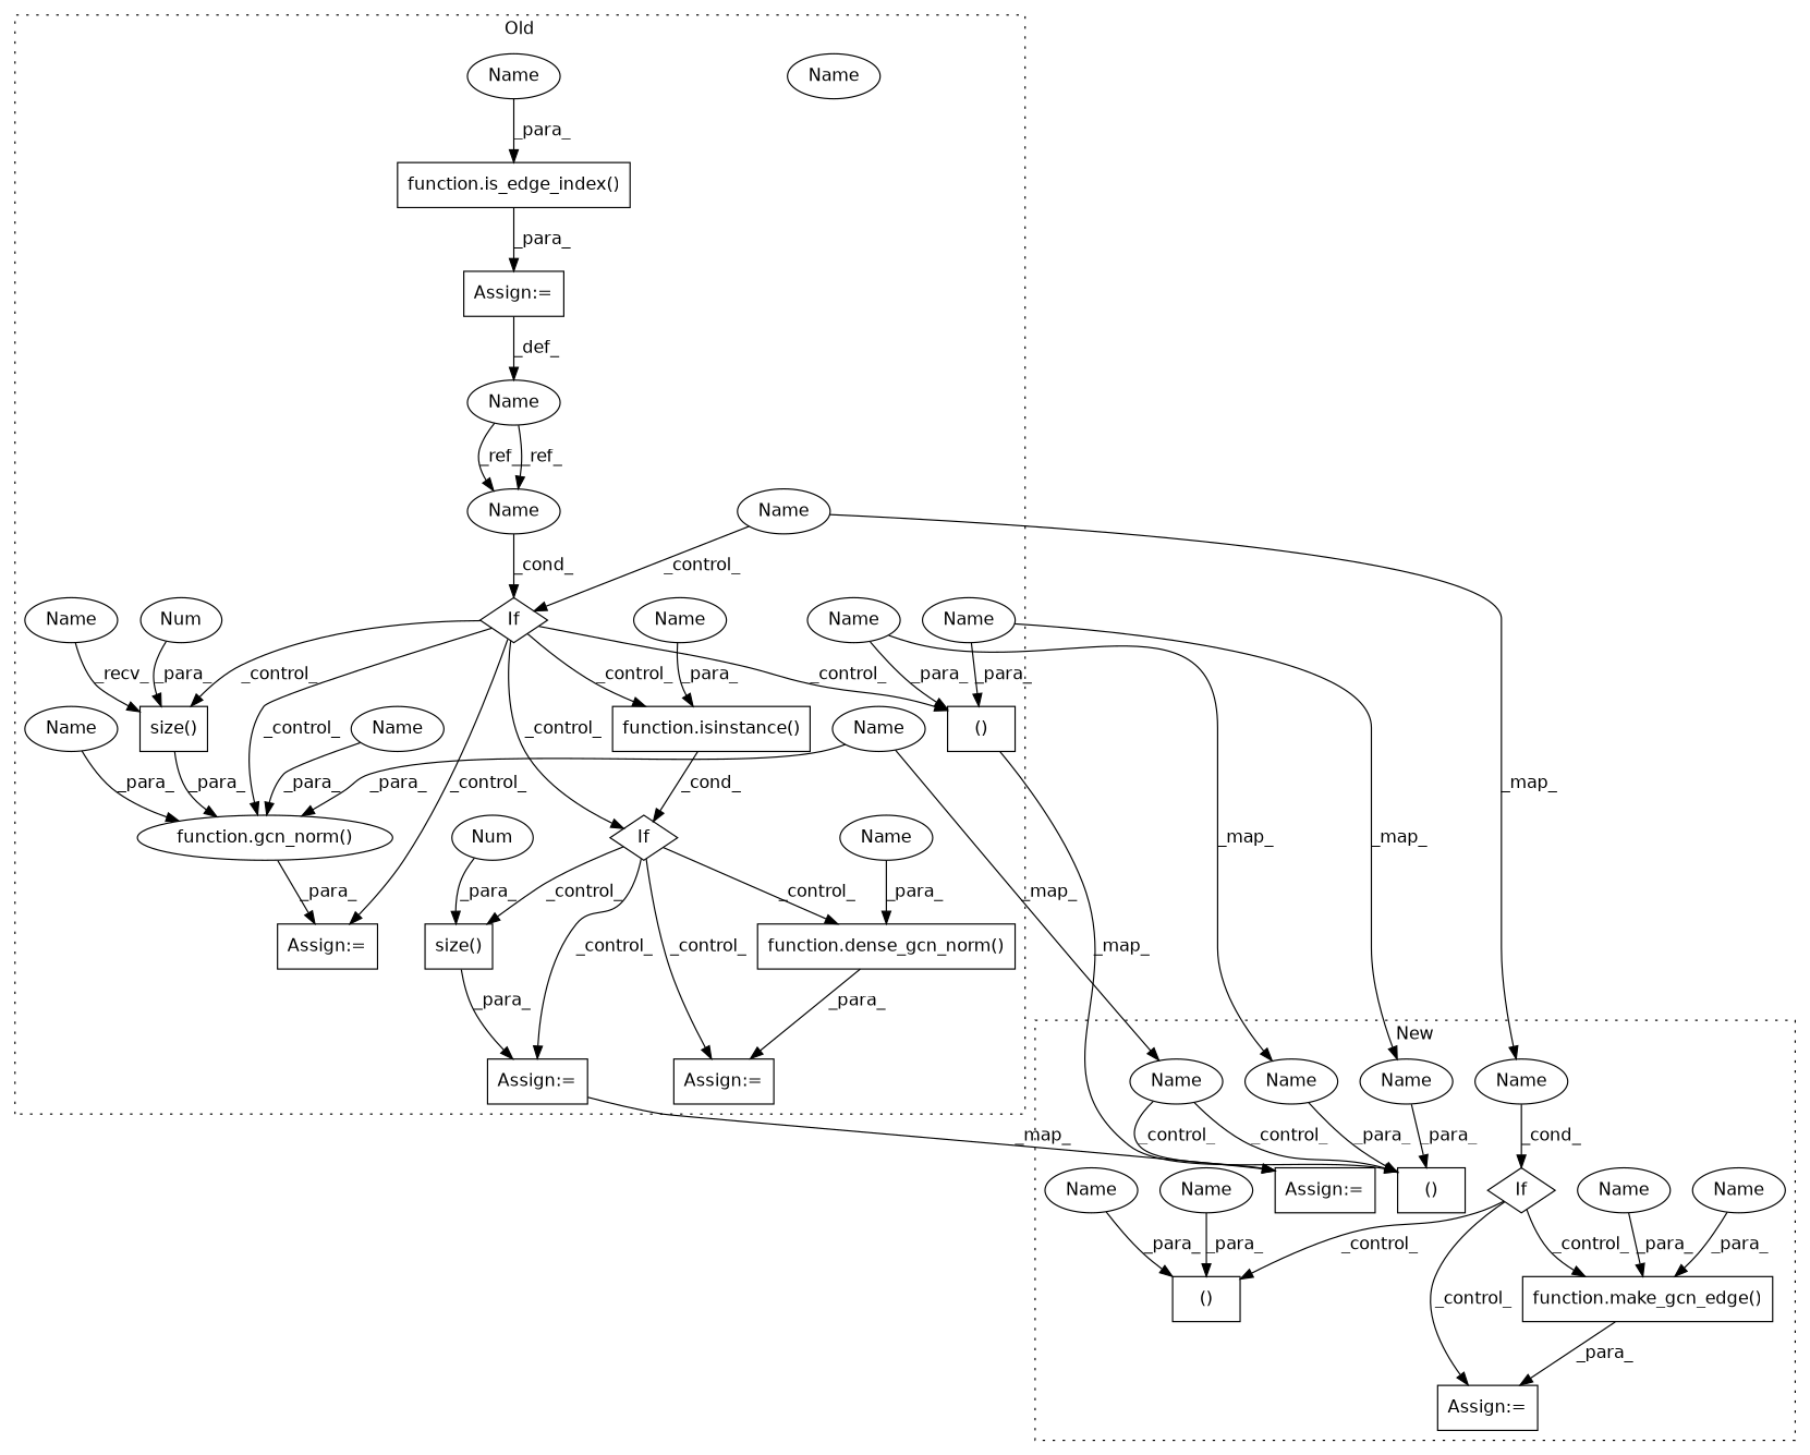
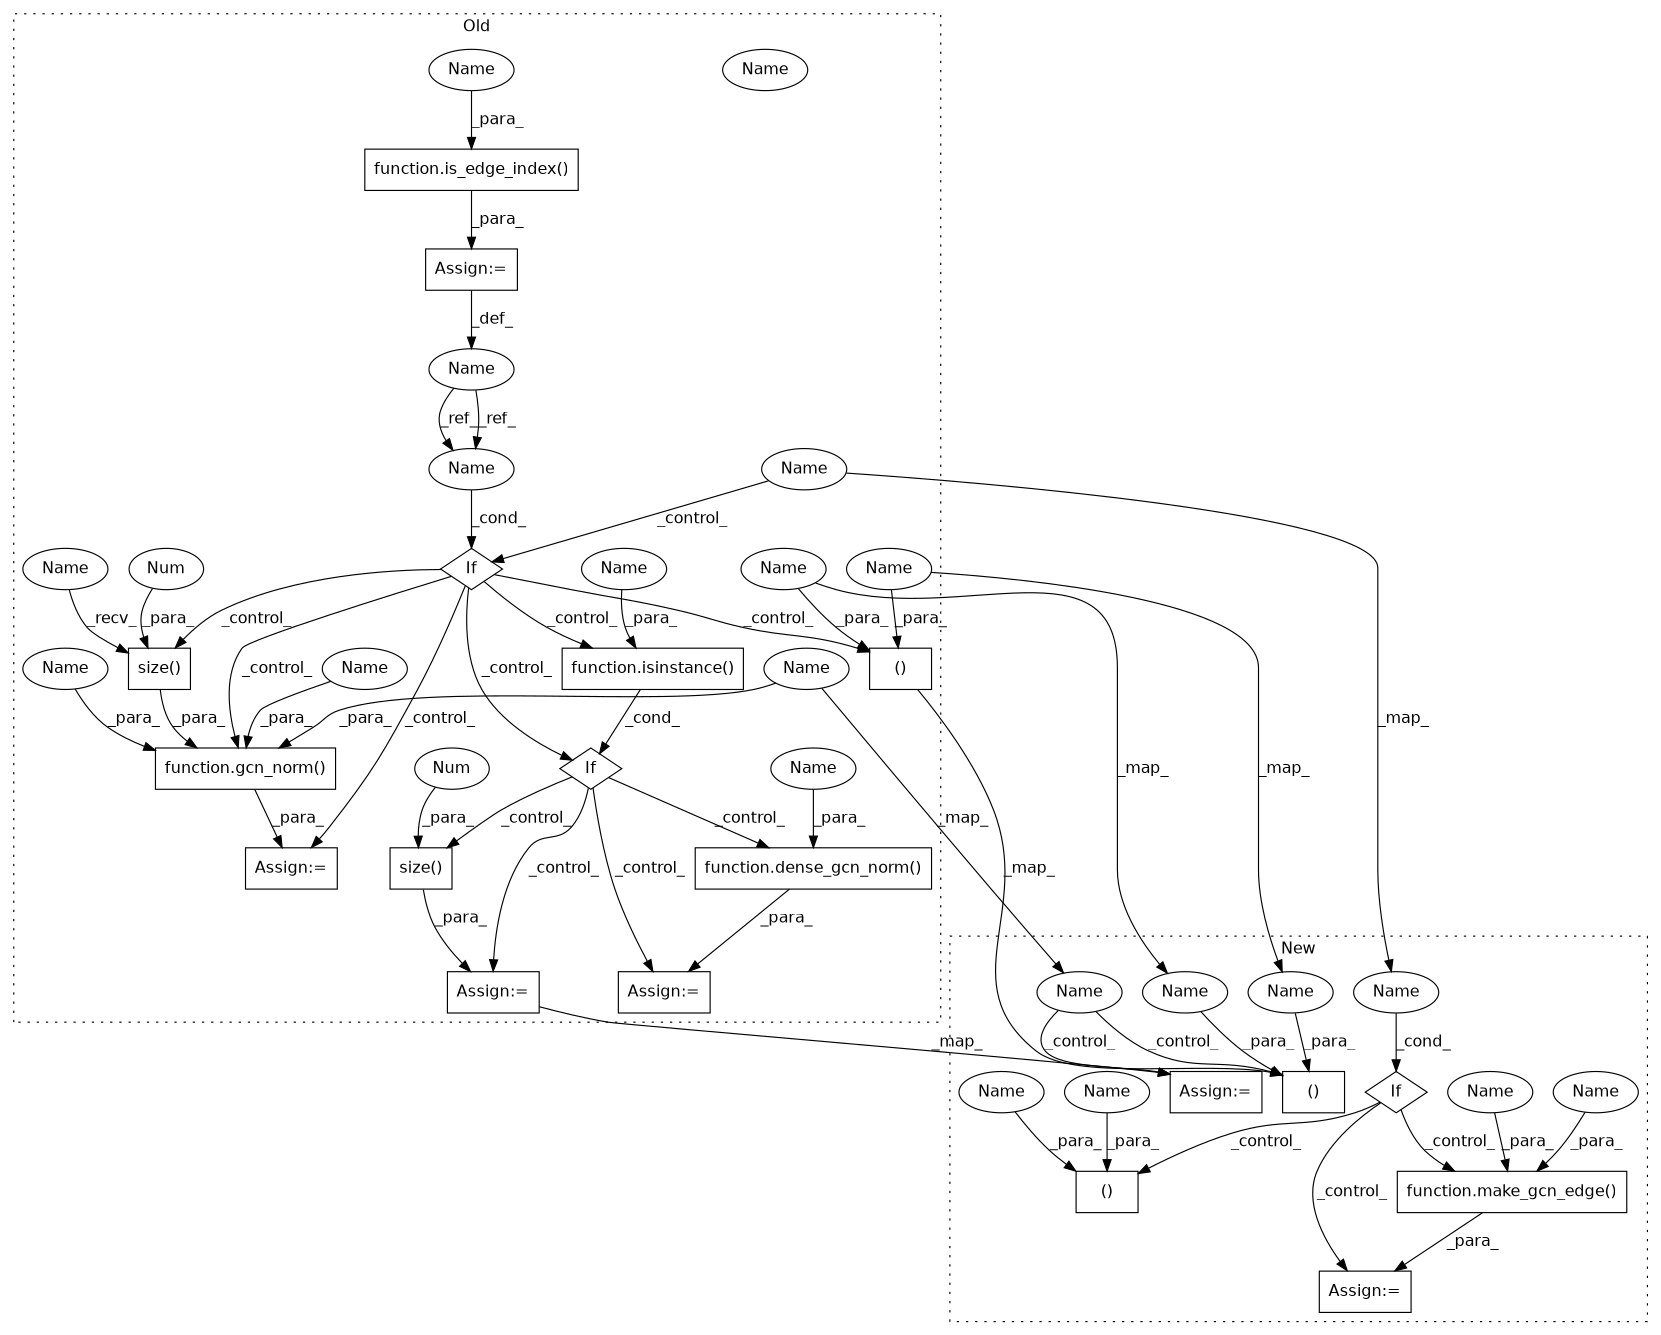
  digraph {
    fontname="DejaVu Sans"
    node [a=87 fontname="DejaVu Sans" l=10 s=2929 shape=ellipse]
    edge [fontname="DejaVu Sans"]
    n1 [a=75 l="7,1" label="size()" s="3311,3319" shape=box]
    n2 [a=75 l="7,1" label="size()" s="3065,3073" shape=box]
    n3 [a=76 l=1 label=Num s=3318]
    n4 [a=76 l=1 label=Num s=3072]
-   n5 [a=75 l="51,16" label="function.gcn_norm()" s="2989,3126"]
+   n5 [a=75 l="51,16" label="function.gcn_norm()" s="2989,3126" shape=box]
    n6 [l=12 label=Name]
    n7 [l=12 label=Name s=2811]
    n8 [a=75 l="14,1" label="function.is_edge_index()" s="2826,2850" shape=box]
    n9 [a=75 l="40,37" label="function.dense_gcn_norm()" s="3496,3546" shape=box]
    n10 [a=68 l=3 label="Assign:=" s=2823 shape=box]
    n11 [a=68 l=3 label="Assign:=" s=3493 shape=box]
    n12 [a=68 l=16 label="Assign:=" s=2973 shape=box]
    n13 [a=96 l=3 label=If s=2926 shape=diamond]
    n14 [a=54 l=13 label="()" s=2973 shape=box]
    n15 [a=96 l=0 label=If s=3164 shape=diamond]
    n16 [a=75 l="11,1" label="function.isinstance()" s="3164,3199" shape=box]
    n17 [l=14 label=Name s=2894]
    n18 [l=19 label=Name s=3107]
    n19 [a=68 l=3 label="Assign:=" s=3232 shape=box]
    n20 [l=12 label=Name]
    n21 [l=1 label=Name s=3065]
    n22 [l=11 label=Name s=2975]
    n23 [l=11 label=Name s=3052]
    n24 [label=Name s=3536]
    n25 [label=Name s=3175]
    n26 [label=Name s=3040]
    n27 [label=Name s=2963]
    n28 [label=Name s=2840]
    n29 [a=75 l="35,1" label="function.make_gcn_edge()" s="2944,3002" shape=box]
    n30 [a=54 l=13 label="()" s=2928 shape=box]
    n31 [a=68 l=16 label="Assign:=" s=2928 shape=box]
    n32 [a=96 l=3 label=If s=2883 shape=diamond]
    n33 [a=54 l=13 label="()" s=2771 shape=box]
    n34 [l=14 label=Name s=2886]
    n35 [l=19 label=Name s=2724]
    n36 [a=68 l=16 label="Assign:=" s=2771 shape=box]
    n37 [label=Name s=2761]
    n38 [label=Name s=2979]
    n39 [label=Name s=2918]
    n40 [l=11 label=Name s=2773]
    n41 [l=11 label=Name s=2991]
    n42 [l=11 label=Name s=2930]
    subgraph cluster_1 {
      label=Old
      style=dotted
      n1
      n2
      n3
      n4
      n5
      n6
      n7
      n8
      n9
      n10
      n11
      n12
      n13
      n14
      n15
      n16
      n17
      n18
      n19
      n20
      n21
      n22
      n23
      n24
      n25
      n26
      n27
      n28
    }
    subgraph cluster_2 {
      label=New
      style=dotted
      n29
      n30
      n31
      n32
      n33
      n34
      n35
      n36
      n37
      n38
      n39
      n40
      n41
      n42
    }
    n1 -> n19 [label=_para_]
    n2 -> n5 [label=_para_]
    n3 -> n1 [label=_para_]
    n4 -> n2 [label=_para_]
    n5 -> n12 [label=_para_]
    n7 -> n20 [label=_ref_]
    n7 -> n20 [label=_ref_]
    n8 -> n10 [label=_para_]
    n9 -> n11 [label=_para_]
    n10 -> n7 [label=_def_]
    n13 -> n2 [label=_control_]
    n13 -> n5 [label=_control_]
    n13 -> n12 [label=_control_]
    n13 -> n14 [label=_control_]
    n13 -> n15 [label=_control_]
    n13 -> n16 [label=_control_]
    n14 -> n33 [label=_map_]
    n15 -> n1 [label=_control_]
    n15 -> n9 [label=_control_]
    n15 -> n11 [label=_control_]
    n15 -> n19 [label=_control_]
    n16 -> n15 [label=_cond_]
    n17 -> n13 [label=_control_]
    n17 -> n34 [label=_map_]
    n18 -> n5 [label=_para_]
    n18 -> n35 [label=_map_]
    n19 -> n36 [label=_map_]
    n20 -> n13 [label=_cond_]
    n21 -> n2 [label=_recv_]
    n22 -> n14 [label=_para_]
    n22 -> n40 [label=_map_]
    n23 -> n5 [label=_para_]
    n24 -> n9 [label=_para_]
    n25 -> n16 [label=_para_]
    n26 -> n5 [label=_para_]
    n27 -> n14 [label=_para_]
    n27 -> n37 [label=_map_]
    n28 -> n8 [label=_para_]
    n29 -> n31 [label=_para_]
    n32 -> n29 [label=_control_]
    n32 -> n30 [label=_control_]
    n32 -> n31 [label=_control_]
    n34 -> n32 [label=_cond_]
    n35 -> n33 [label=_control_]
    n35 -> n36 [label=_control_]
    n37 -> n33 [label=_para_]
    n38 -> n29 [label=_para_]
    n39 -> n30 [label=_para_]
    n40 -> n33 [label=_para_]
    n41 -> n29 [label=_para_]
    n42 -> n30 [label=_para_]
  }
